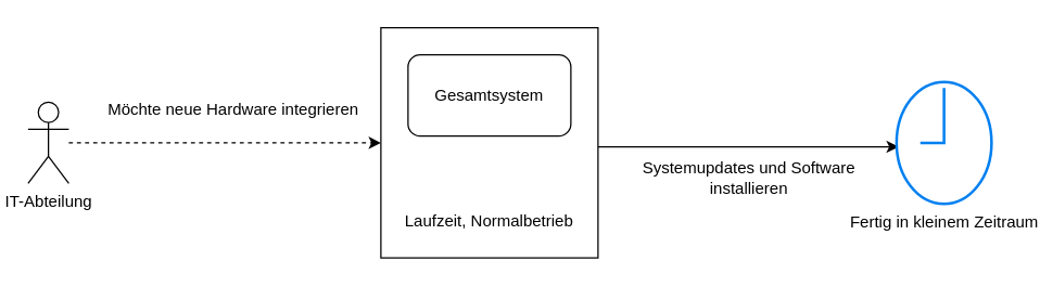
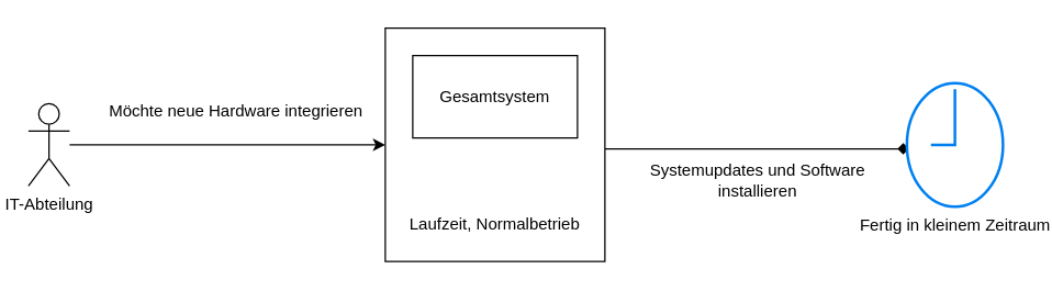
  <mxCell id="0" />
  <mxCell id="1" parent="0" />
- <mxCell id="2" style="edgeStyle=orthogonalEdgeStyle;rounded=0;orthogonalLoop=1;jettySize=auto;html=1;entryX=0.022;entryY=0.533;entryDx=0;entryDy=0;entryPerimeter=0;" edge="1" parent="1" source="4" target="9"><mxGeometry relative="1" as="geometry"><Array as="points"><mxPoint x="520" y="108" /><mxPoint x="520" y="108" /></Array></mxGeometry></mxCell>
+ <mxCell id="2" style="edgeStyle=orthogonalEdgeStyle;rounded=0;orthogonalLoop=1;jettySize=auto;html=1;entryX=0.022;entryY=0.533;entryDx=0;entryDy=0;entryPerimeter=0;endArrow=diamond;" edge="1" parent="1" source="4" target="9"><mxGeometry relative="1" as="geometry"><Array as="points"><mxPoint x="520" y="108" /><mxPoint x="520" y="108" /></Array></mxGeometry></mxCell>
  <mxCell id="3" value="&lt;div&gt;Systemupdates und Software&lt;/div&gt;&lt;div&gt;installieren&lt;br&gt;&lt;/div&gt;" style="text;html=1;align=center;verticalAlign=middle;resizable=0;points=[];labelBackgroundColor=#ffffff;" vertex="1" connectable="0" parent="2"><mxGeometry x="-0.598" y="-4" relative="1" as="geometry"><mxPoint x="65" y="18" as="offset" /></mxGeometry></mxCell>
  <mxCell id="4" value="&lt;div&gt;&lt;br&gt;&lt;/div&gt;&lt;div&gt;&lt;br&gt;&lt;/div&gt;&lt;div&gt;&lt;br&gt;&lt;/div&gt;&lt;div&gt;&lt;br&gt;&lt;/div&gt;&lt;div&gt;&lt;br&gt;&lt;/div&gt;&lt;div&gt;&lt;br&gt;&lt;/div&gt;&lt;div&gt;&lt;br&gt;&lt;/div&gt;&lt;div&gt;&lt;br&gt;&lt;/div&gt;&lt;div&gt;Laufzeit, Normalbetrieb&lt;br&gt;&lt;/div&gt;" style="rounded=0;whiteSpace=wrap;html=1;" vertex="1" parent="1"><mxGeometry x="280" y="20" width="160" height="170" as="geometry" /></mxCell>
- <mxCell id="5" value="Gesamtsystem" style="whiteSpace=wrap;html=1;rounded=1;" vertex="1" parent="1"><mxGeometry x="300" y="40" width="120" height="60" as="geometry" /></mxCell>
- <mxCell id="6" style="edgeStyle=orthogonalEdgeStyle;rounded=0;orthogonalLoop=1;jettySize=auto;html=1;entryX=0;entryY=0.5;entryDx=0;entryDy=0;dashed=1;" edge="1" parent="1" source="8" target="4"><mxGeometry relative="1" as="geometry" /></mxCell>
+ <mxCell id="5" value="Gesamtsystem" style="rounded=0;whiteSpace=wrap;html=1;" vertex="1" parent="1"><mxGeometry x="300" y="40" width="120" height="60" as="geometry" /></mxCell>
+ <mxCell id="6" style="edgeStyle=orthogonalEdgeStyle;rounded=0;orthogonalLoop=1;jettySize=auto;html=1;entryX=0;entryY=0.5;entryDx=0;entryDy=0;" edge="1" parent="1" source="8" target="4"><mxGeometry relative="1" as="geometry" /></mxCell>
  <mxCell id="7" value="Möchte neue Hardware integrieren" style="text;html=1;align=center;verticalAlign=middle;resizable=0;points=[];labelBackgroundColor=#ffffff;" vertex="1" connectable="0" parent="6"><mxGeometry x="-0.243" y="-5" relative="1" as="geometry"><mxPoint x="33" y="-30" as="offset" /></mxGeometry></mxCell>
  <mxCell id="8" value="IT-Abteilung" style="shape=umlActor;verticalLabelPosition=bottom;labelBackgroundColor=#ffffff;verticalAlign=top;html=1;outlineConnect=0;" vertex="1" parent="1"><mxGeometry x="20" y="75" width="30" height="60" as="geometry" /></mxCell>
  <mxCell id="9" value="Fertig in kleinem Zeitraum" style="html=1;verticalLabelPosition=bottom;align=center;labelBackgroundColor=#ffffff;verticalAlign=top;strokeWidth=2;strokeColor=#0080F0;shadow=0;dashed=0;shape=mxgraph.ios7.icons.clock;" vertex="1" parent="1"><mxGeometry x="660" y="60" width="70" height="90" as="geometry" /></mxCell>
